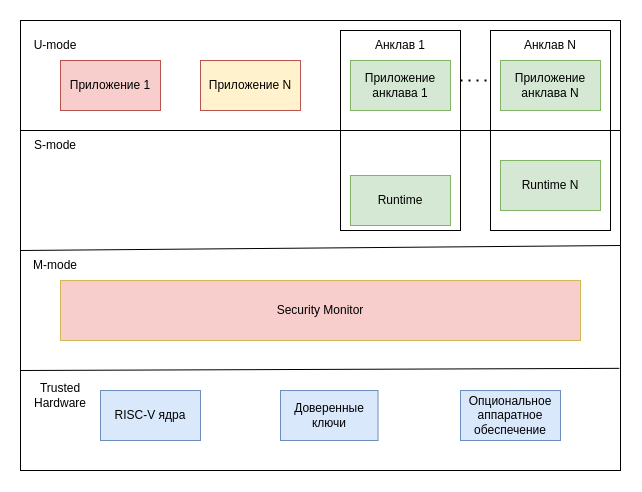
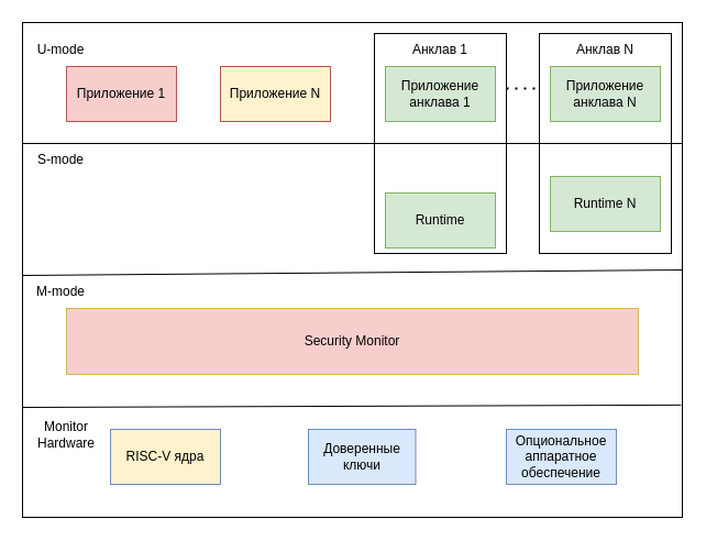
  <mxCell id="0" />
  <mxCell id="1" parent="0" />
  <mxCell id="2" value="" style="rounded=0;whiteSpace=wrap;html=1;fillColor=none;" vertex="1" parent="1"><mxGeometry x="20" y="20" width="600" height="450" as="geometry" /></mxCell>
  <mxCell id="3" value="" style="rounded=0;whiteSpace=wrap;html=1;fillColor=none;" vertex="1" parent="1"><mxGeometry x="490" y="30" width="120" height="200" as="geometry" /></mxCell>
  <mxCell id="4" value="" style="rounded=0;whiteSpace=wrap;html=1;fillColor=none;" vertex="1" parent="1"><mxGeometry x="340" y="30" width="120" height="200" as="geometry" /></mxCell>
  <mxCell id="5" value="" style="endArrow=none;html=1;rounded=0;" edge="1" parent="1"><mxGeometry width="50" height="50" relative="1" as="geometry"><mxPoint x="20" y="130" as="sourcePoint" /><mxPoint x="620" y="130" as="targetPoint" /></mxGeometry></mxCell>
  <mxCell id="6" value="" style="endArrow=none;html=1;rounded=0;entryX=1;entryY=0.5;entryDx=0;entryDy=0;" edge="1" parent="1" target="2"><mxGeometry width="50" height="50" relative="1" as="geometry"><mxPoint x="20" y="250" as="sourcePoint" /><mxPoint x="420" y="250" as="targetPoint" /></mxGeometry></mxCell>
  <mxCell id="7" value="" style="endArrow=none;html=1;rounded=0;entryX=0.998;entryY=0.773;entryDx=0;entryDy=0;entryPerimeter=0;" edge="1" parent="1" target="2"><mxGeometry width="50" height="50" relative="1" as="geometry"><mxPoint x="20" y="370" as="sourcePoint" /><mxPoint x="580" y="370" as="targetPoint" /></mxGeometry></mxCell>
  <mxCell id="8" value="U-mode" style="text;html=1;strokeColor=none;fillColor=none;align=center;verticalAlign=middle;whiteSpace=wrap;rounded=0;" vertex="1" parent="1"><mxGeometry x="25" y="30" width="60" height="30" as="geometry" /></mxCell>
  <mxCell id="9" value="S-mode" style="text;html=1;strokeColor=none;fillColor=none;align=center;verticalAlign=middle;whiteSpace=wrap;rounded=0;" vertex="1" parent="1"><mxGeometry x="25" y="130" width="60" height="30" as="geometry" /></mxCell>
  <mxCell id="10" value="M-mode" style="text;html=1;strokeColor=none;fillColor=none;align=center;verticalAlign=middle;whiteSpace=wrap;rounded=0;" vertex="1" parent="1"><mxGeometry x="25" y="250" width="60" height="30" as="geometry" /></mxCell>
- <mxCell id="11" value="Trusted Hardware" style="text;html=1;strokeColor=none;fillColor=none;align=center;verticalAlign=middle;whiteSpace=wrap;rounded=0;" vertex="1" parent="1"><mxGeometry x="25" y="380" width="70" height="30" as="geometry" /></mxCell>
+ <mxCell id="11" value="Monitor Hardware" style="text;html=1;strokeColor=none;fillColor=none;align=center;verticalAlign=middle;whiteSpace=wrap;rounded=0;" vertex="1" parent="1"><mxGeometry x="25" y="380" width="70" height="30" as="geometry" /></mxCell>
  <mxCell id="12" value="Приложение 1" style="rounded=0;whiteSpace=wrap;html=1;fillColor=#f8cecc;strokeColor=#b85450;" vertex="1" parent="1"><mxGeometry x="60" y="60" width="100" height="50" as="geometry" /></mxCell>
  <mxCell id="13" value="Приложение N" style="rounded=0;whiteSpace=wrap;html=1;fillColor=#fff2cc;strokeColor=#b85450;" vertex="1" parent="1"><mxGeometry x="200" y="60" width="100" height="50" as="geometry" /></mxCell>
  <mxCell id="14" value="Runtime" style="rounded=0;whiteSpace=wrap;html=1;fillColor=#d5e8d4;strokeColor=#82b366;" vertex="1" parent="1"><mxGeometry x="350" y="175" width="100" height="50" as="geometry" /></mxCell>
  <mxCell id="15" value="Приложение анклава 1" style="rounded=0;whiteSpace=wrap;html=1;fillColor=#d5e8d4;strokeColor=#82b366;" vertex="1" parent="1"><mxGeometry x="350" y="60" width="100" height="50" as="geometry" /></mxCell>
  <mxCell id="16" value="Приложение анклава N" style="rounded=0;whiteSpace=wrap;html=1;fillColor=#d5e8d4;strokeColor=#82b366;" vertex="1" parent="1"><mxGeometry x="500" y="60" width="100" height="50" as="geometry" /></mxCell>
  <mxCell id="17" value="Runtime N" style="rounded=0;whiteSpace=wrap;html=1;fillColor=#d5e8d4;strokeColor=#82b366;" vertex="1" parent="1"><mxGeometry x="500" y="160" width="100" height="50" as="geometry" /></mxCell>
  <mxCell id="18" value="Security Monitor" style="rounded=0;whiteSpace=wrap;html=1;fillColor=#f8cecc;strokeColor=#d6b656;" vertex="1" parent="1"><mxGeometry x="60" y="280" width="520" height="60" as="geometry" /></mxCell>
- <mxCell id="19" value="RISC-V ядра" style="rounded=0;whiteSpace=wrap;html=1;fillColor=#dae8fc;strokeColor=#6c8ebf;" vertex="1" parent="1"><mxGeometry x="100" y="390" width="100" height="50" as="geometry" /></mxCell>
+ <mxCell id="19" value="RISC-V ядра" style="rounded=0;whiteSpace=wrap;html=1;fillColor=#fff2cc;strokeColor=#6c8ebf;" vertex="1" parent="1"><mxGeometry x="100" y="390" width="100" height="50" as="geometry" /></mxCell>
  <mxCell id="20" value="Доверенные ключи" style="rounded=0;whiteSpace=wrap;html=1;fillColor=#dae8fc;strokeColor=#6c8ebf;" vertex="1" parent="1"><mxGeometry x="280" y="390" width="97.5" height="50" as="geometry" /></mxCell>
  <mxCell id="21" value="Опциональное аппаратное обеспечение" style="rounded=0;whiteSpace=wrap;html=1;fillColor=#dae8fc;strokeColor=#6c8ebf;" vertex="1" parent="1"><mxGeometry x="460" y="390" width="100" height="50" as="geometry" /></mxCell>
  <mxCell id="22" value="" style="endArrow=none;dashed=1;html=1;dashPattern=1 3;strokeWidth=2;rounded=0;exitX=1;exitY=0.25;exitDx=0;exitDy=0;entryX=0;entryY=0.25;entryDx=0;entryDy=0;" edge="1" parent="1" source="4" target="3"><mxGeometry width="50" height="50" relative="1" as="geometry"><mxPoint x="480" y="270" as="sourcePoint" /><mxPoint x="530" y="220" as="targetPoint" /></mxGeometry></mxCell>
  <mxCell id="23" value="Анклав 1" style="text;html=1;strokeColor=none;fillColor=none;align=center;verticalAlign=middle;whiteSpace=wrap;rounded=0;" vertex="1" parent="1"><mxGeometry x="370" y="30" width="60" height="30" as="geometry" /></mxCell>
  <mxCell id="24" value="Анклав N" style="text;html=1;strokeColor=none;fillColor=none;align=center;verticalAlign=middle;whiteSpace=wrap;rounded=0;" vertex="1" parent="1"><mxGeometry x="520" y="30" width="60" height="30" as="geometry" /></mxCell>
